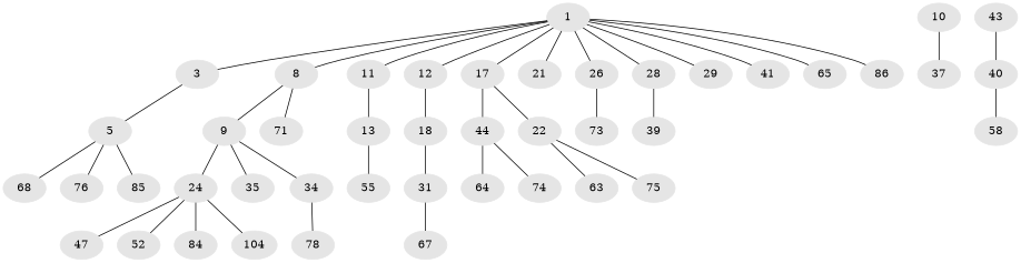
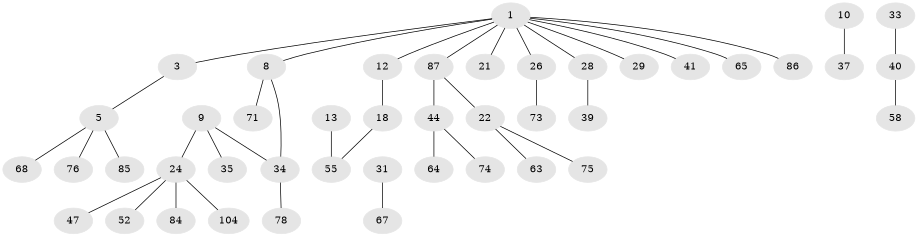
  graph {
    node [color=gray90 style=filled]
    1 [super="+2+6+4"]
    3 [super="+46+111+32"]
    8
-   11 [super="+61"]
    12
-   17 [super="+83+114+27"]
+   17 [super="+83+114+27" label=87]
    21
    26 [super="+96+50+38"]
    28 [super="+91+54"]
    29 [super="+57"]
    41 [super="+59"]
    65
    86 [super="+105"]
    5 [super="+23+15"]
    9 [super="+19"]
    71 [super="+107"]
    13 [super="+80"]
    18 [super="+109+53"]
    44 [super="+90"]
    22 [super="+36+25"]
    73
    39
    68
    76 [super="+94"]
    85
    24
    34
    35 [super="+101"]
    10 [super="+14"]
    37 [super="+79+43"]
    47 [super="+97"]
    52 [super="+60"]
    84
    104
    78
-   33 [super="+72+66" label=43]
+   33 [super="+72+66"]
    40
    55
    31
    64 [super="+82"]
    74
    63
    75
    67
    58
    1 -- 3
    1 -- 8
-   1 -- 11
    1 -- 12
    1 -- 17
    1 -- 21
    1 -- 26
    1 -- 28
    1 -- 29
    1 -- 41
    1 -- 65
    1 -- 86
    3 -- 5
-   8 -- 9
+   8 -- 34
    8 -- 71
-   11 -- 13
    12 -- 18
    17 -- 44
    17 -- 22
    26 -- 73
    28 -- 39
    5 -- 68
    5 -- 76
    5 -- 85
    9 -- 24
    9 -- 34
    9 -- 35
    13 -- 55
-   18 -- 31
+   18 -- 55
    44 -- 64
    44 -- 74
    22 -- 63
    22 -- 75
    24 -- 47
    24 -- 52
    24 -- 84
    24 -- 104
    34 -- 78
    10 -- 37
    33 -- 40
    40 -- 58
    31 -- 67
  }
